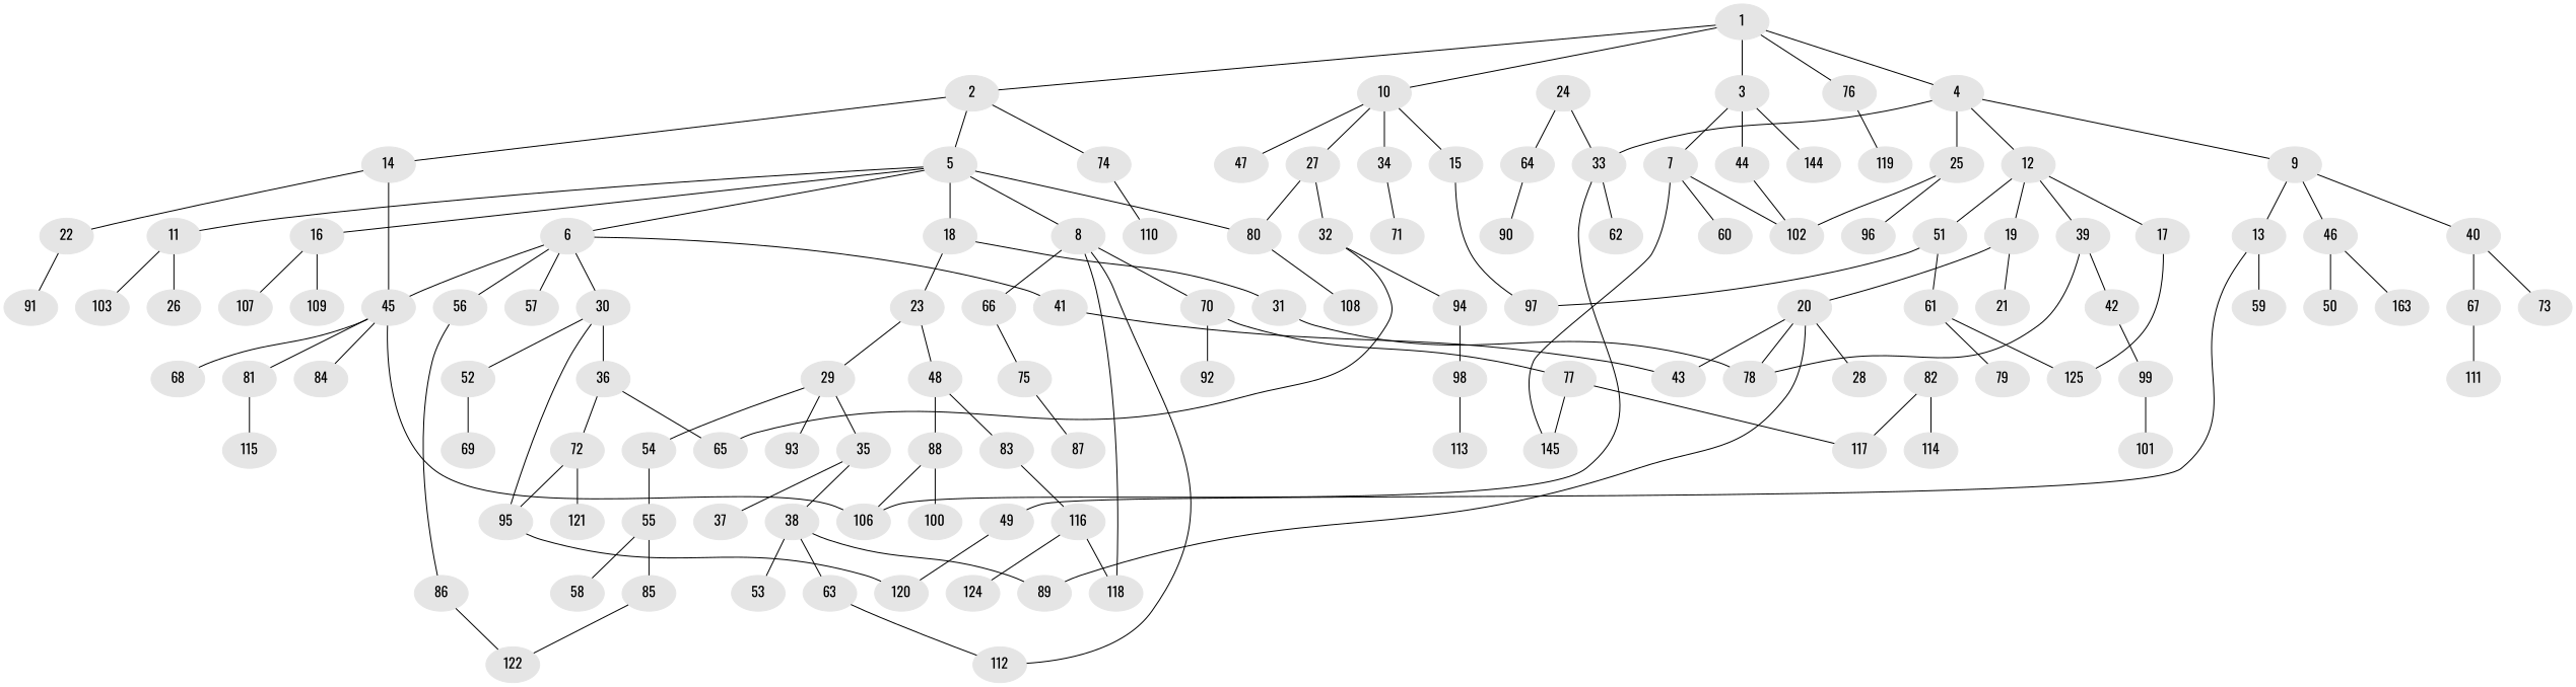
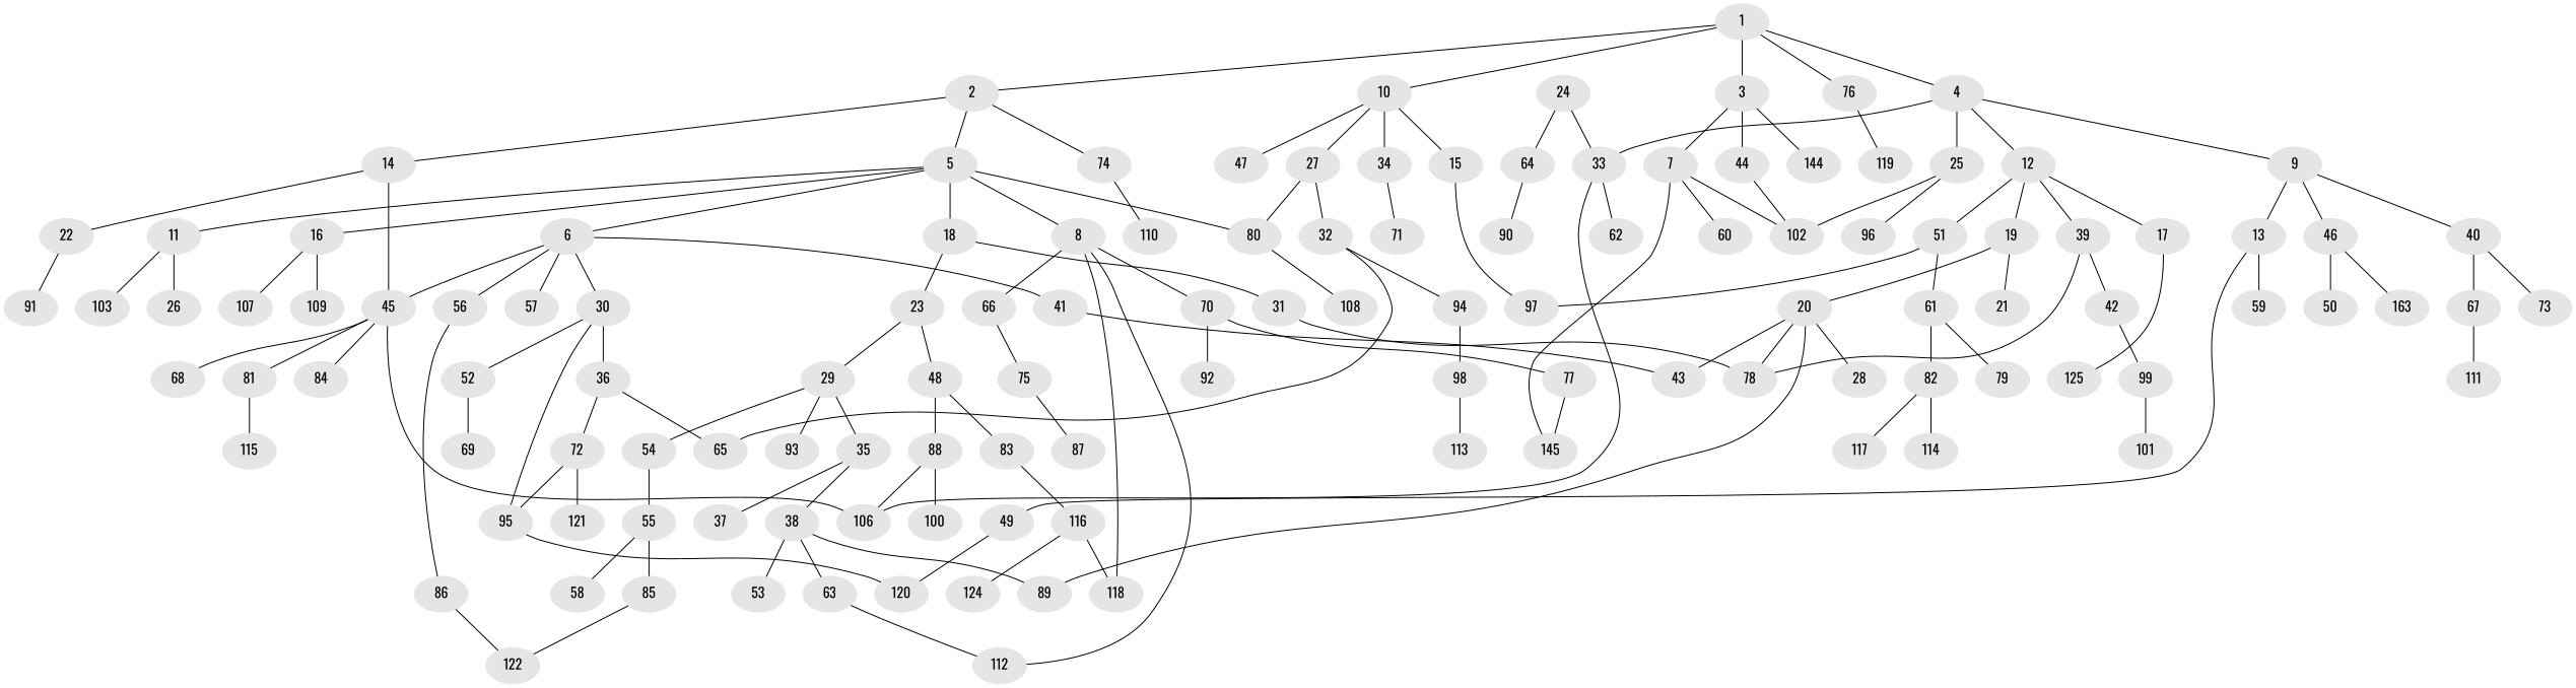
  graph {
    fontname=Oswald
    node [color=gray90 fontname=Oswald style=filled]
    edge [fontname=Oswald]
    1
    2
    3
    4
    10
    76
    5
    14
    74
    7
    44
    n12 [label=144]
    9
    12
    25
    33
    15
    27
    34
    47
    119
    6
    8
    11
    16
    18
    80
    45
    22
    110
    60
    102
    n33 [label=145]
    13
    40
    46
    17
    19
    39
    51
    96
    62
    106
    30
    41
    56
    57
    66
    70
    112
    118
    26
    103
    107
    109
    23
    31
    108
    36
    52
    95
    43
    68
    81
    84
    86
    75
    77
    92
    49
    59
    67
    73
    50
    n75 [label=163]
    97
    32
    71
    24
    64
    125
    20
    21
    78
    42
    61
    120
    91
    29
    48
    28
    89
    35
    54
    93
    83
    88
    90
    65
    94
    37
    38
    55
    72
    69
    98
    53
    63
    121
    99
    111
    101
    115
    116
    100
    79
    82
    58
    85
    122
    117
    114
    87
    124
    113
    1 -- 2
    1 -- 3
    1 -- 4
    1 -- 10
    1 -- 76
    2 -- 5
    2 -- 14
    2 -- 74
    3 -- 7
    3 -- 44
    3 -- n12
    4 -- 9
    4 -- 12
    4 -- 25
    4 -- 33
    10 -- 15
    10 -- 27
    10 -- 34
    10 -- 47
    76 -- 119
    5 -- 6
    5 -- 8
    5 -- 11
    5 -- 16
    5 -- 18
    5 -- 80
    14 -- 45
    14 -- 22
    74 -- 110
    7 -- 60
    7 -- 102
    7 -- n33
    44 -- 102
    9 -- 13
    9 -- 40
    9 -- 46
    12 -- 17
    12 -- 19
    12 -- 39
    12 -- 51
    25 -- 102
    25 -- 96
    33 -- 62
    33 -- 106
    15 -- 97
    27 -- 80
    27 -- 32
    34 -- 71
    6 -- 45
    6 -- 30
    6 -- 41
    6 -- 56
    6 -- 57
    8 -- 66
    8 -- 70
    8 -- 112
    8 -- 118
    11 -- 26
    11 -- 103
    16 -- 107
    16 -- 109
    18 -- 23
    18 -- 31
    80 -- 108
    45 -- 106
    45 -- 68
    45 -- 81
    45 -- 84
    22 -- 91
    13 -- 49
    13 -- 59
    40 -- 67
    40 -- 73
    46 -- 50
    46 -- n75
    17 -- 125
    19 -- 20
    19 -- 21
    39 -- 78
    39 -- 42
    51 -- 97
    51 -- 61
    30 -- 36
    30 -- 52
    30 -- 95
    41 -- 43
    56 -- 86
    66 -- 75
    70 -- 77
    70 -- 92
    23 -- 29
    23 -- 48
    31 -- 78
    36 -- 65
    36 -- 72
    52 -- 69
    95 -- 120
    81 -- 115
    86 -- 122
    75 -- 87
    77 -- n33
-   77 -- 117
    49 -- 120
    67 -- 111
    32 -- 65
    32 -- 94
    24 -- 33
    24 -- 64
    64 -- 90
    20 -- 43
    20 -- 78
    20 -- 28
    20 -- 89
    42 -- 99
    61 -- 79
-   61 -- 125
+   61 -- 82
    29 -- 35
    29 -- 54
    29 -- 93
    48 -- 83
    48 -- 88
    35 -- 37
    35 -- 38
    54 -- 55
    83 -- 116
    88 -- 106
    88 -- 100
    94 -- 98
    38 -- 89
    38 -- 53
    38 -- 63
    55 -- 58
    55 -- 85
    72 -- 95
    72 -- 121
    98 -- 113
    63 -- 112
    99 -- 101
    116 -- 118
    116 -- 124
    82 -- 117
    82 -- 114
    85 -- 122
  }
